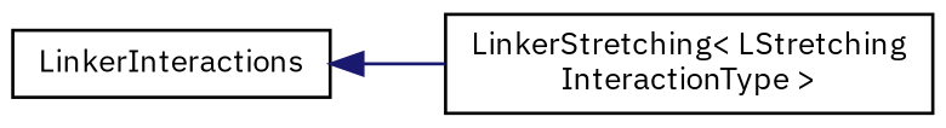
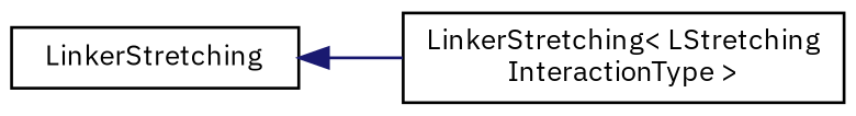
  digraph {
    rankdir=LR
    fontname="IBM Plex Sans"
    node [color=black fillcolor=white fontname="IBM Plex Sans" fontsize=10 shape=record style=filled]
-   n1 [height=0.2 label=LinkerInteractions width=0.4]
+   n1 [height=0.2 label=LinkerStretching width=0.4]
    n2 [height=0.2 label="LinkerStretching\< LStretching\lInteractionType \>" width=0.4]
    n1 -> n2 [color=midnightblue dir=back fontname="IBM Plex Sans" fontsize=10 labelfontname=Helvetica labelfontsize=10 style=solid]
  }
